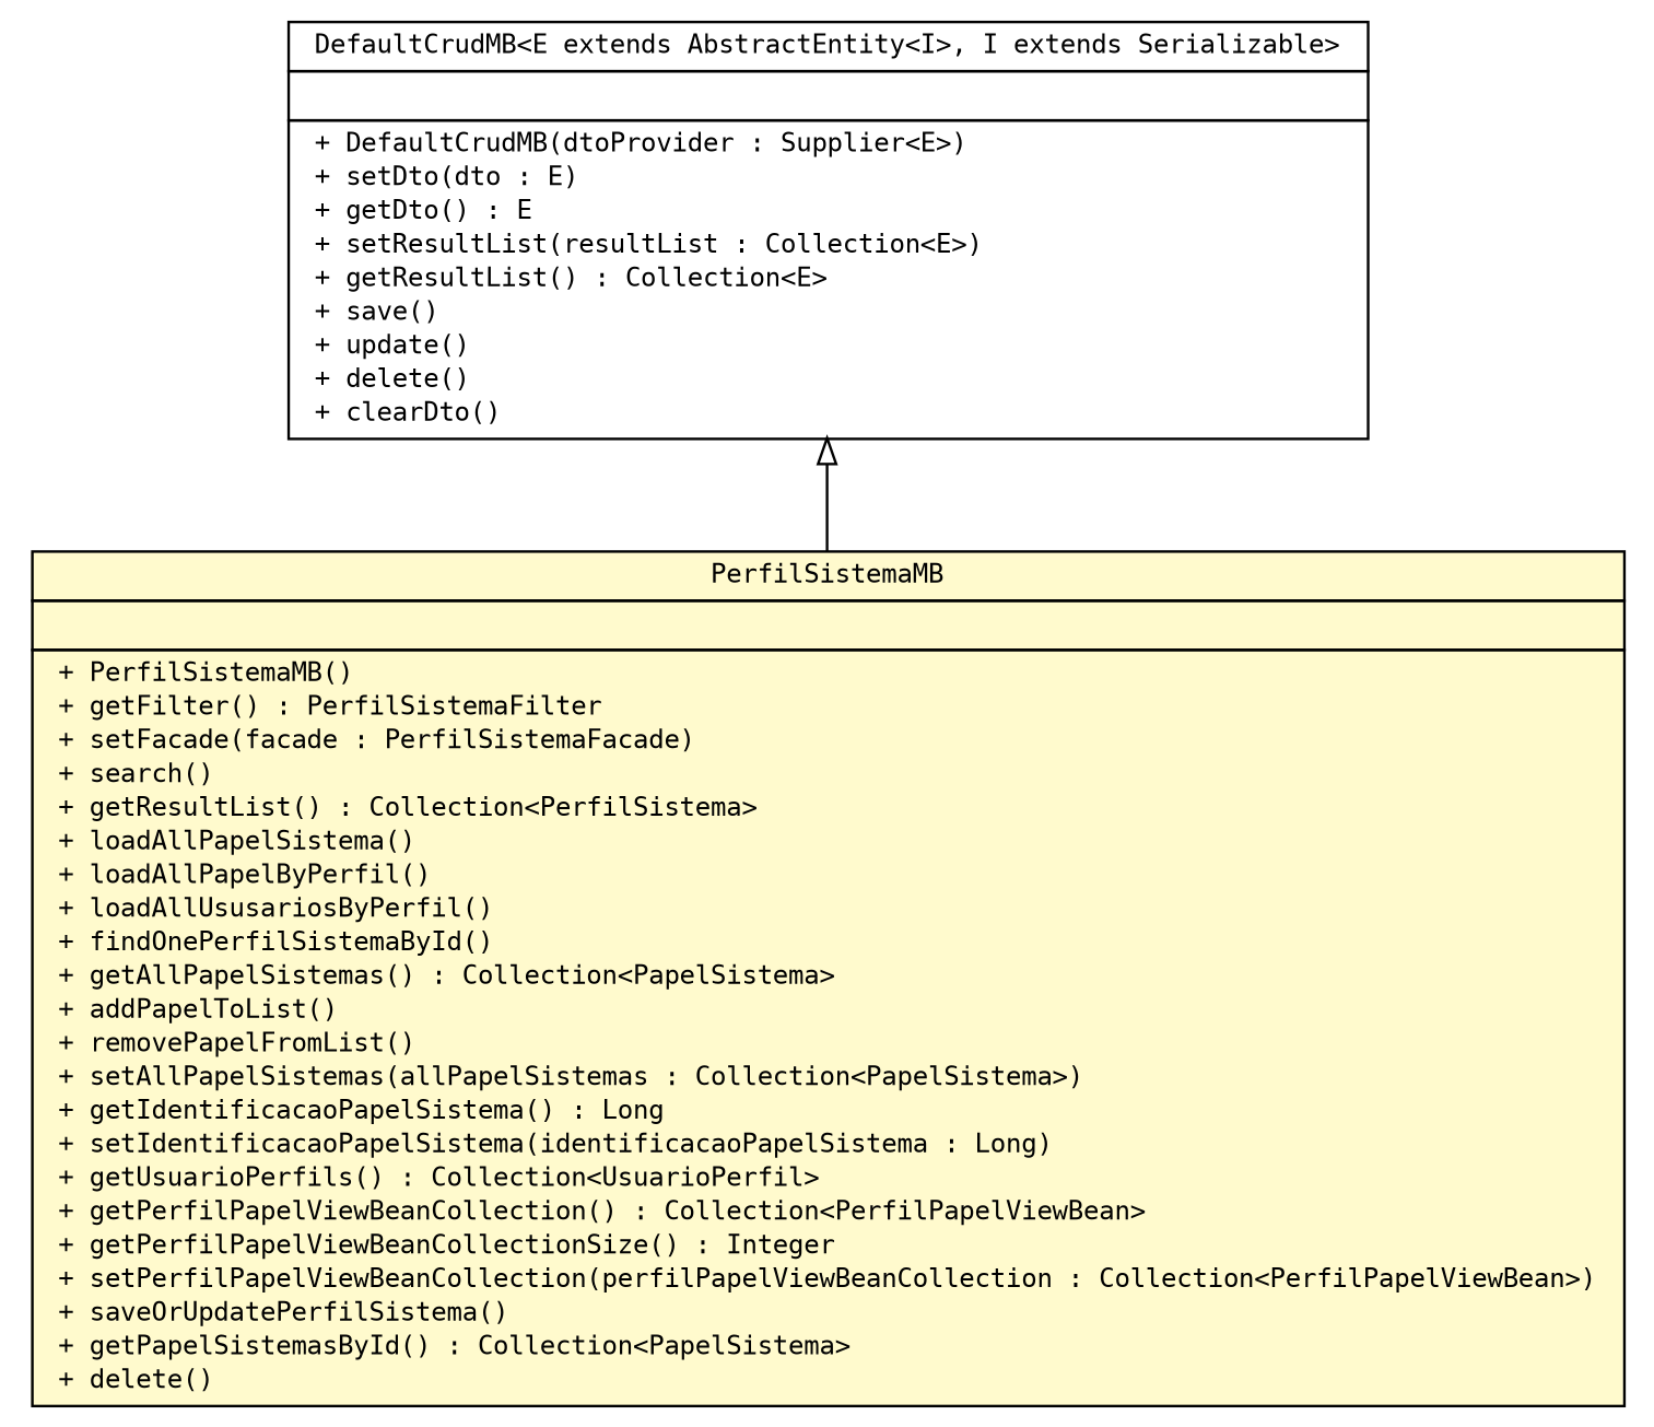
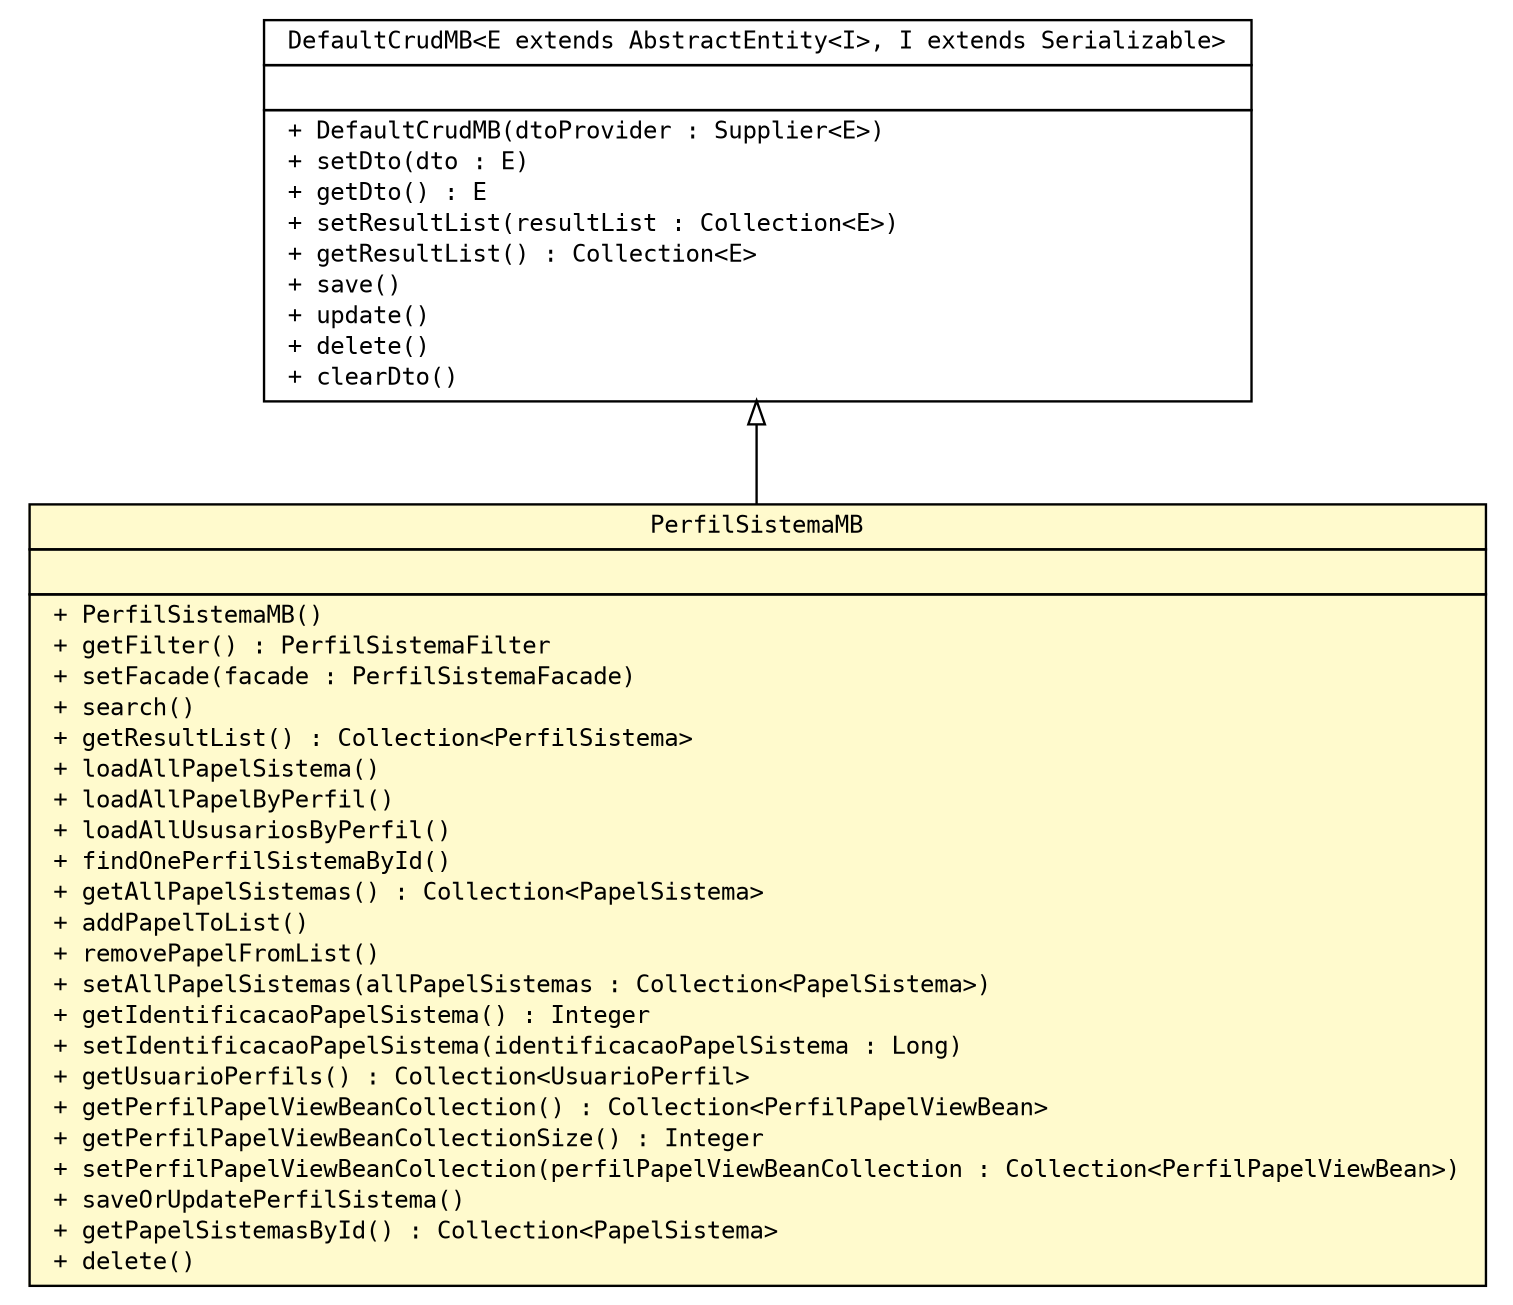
  digraph {
    nodesep=0.25
    ranksep=0.5
    fontname="DejaVu Sans Mono"
    node [fontcolor=black fontname="DejaVu Sans Mono" fontsize=10.0 shape=plaintext]
    n1 [label=<<table title="br.gov.to.sefaz.presentation.managedbean.impl.DefaultCrudMB" border="0" cellborder="1" cellspacing="0" cellpadding="2" port="p" href="../../presentation/managedbean/impl/DefaultCrudMB.html"> 		<tr><td><table border="0" cellspacing="0" cellpadding="1"> <tr><td align="center" balign="center"> DefaultCrudMB&lt;E extends AbstractEntity&lt;I&gt;, I extends Serializable&gt; </td></tr> 		</table></td></tr> 		<tr><td><table border="0" cellspacing="0" cellpadding="1"> <tr><td align="left" balign="left">  </td></tr> 		</table></td></tr> 		<tr><td><table border="0" cellspacing="0" cellpadding="1"> <tr><td align="left" balign="left"> + DefaultCrudMB(dtoProvider : Supplier&lt;E&gt;) </td></tr> <tr><td align="left" balign="left"> + setDto(dto : E) </td></tr> <tr><td align="left" balign="left"> + getDto() : E </td></tr> <tr><td align="left" balign="left"> + setResultList(resultList : Collection&lt;E&gt;) </td></tr> <tr><td align="left" balign="left"> + getResultList() : Collection&lt;E&gt; </td></tr> <tr><td align="left" balign="left"> + save() </td></tr> <tr><td align="left" balign="left"> + update() </td></tr> <tr><td align="left" balign="left"> + delete() </td></tr> <tr><td align="left" balign="left"> + clearDto() </td></tr> 		</table></td></tr> 		</table>>]
-   n2 [label=<<table title="br.gov.to.sefaz.seg.managedbean.PerfilSistemaMB" border="0" cellborder="1" cellspacing="0" cellpadding="2" port="p" bgcolor="lemonChiffon" href="./PerfilSistemaMB.html"> 		<tr><td><table border="0" cellspacing="0" cellpadding="1"> <tr><td align="center" balign="center"> PerfilSistemaMB </td></tr> 		</table></td></tr> 		<tr><td><table border="0" cellspacing="0" cellpadding="1"> <tr><td align="left" balign="left">  </td></tr> 		</table></td></tr> 		<tr><td><table border="0" cellspacing="0" cellpadding="1"> <tr><td align="left" balign="left"> + PerfilSistemaMB() </td></tr> <tr><td align="left" balign="left"> + getFilter() : PerfilSistemaFilter </td></tr> <tr><td align="left" balign="left"> + setFacade(facade : PerfilSistemaFacade) </td></tr> <tr><td align="left" balign="left"> + search() </td></tr> <tr><td align="left" balign="left"> + getResultList() : Collection&lt;PerfilSistema&gt; </td></tr> <tr><td align="left" balign="left"> + loadAllPapelSistema() </td></tr> <tr><td align="left" balign="left"> + loadAllPapelByPerfil() </td></tr> <tr><td align="left" balign="left"> + loadAllUsusariosByPerfil() </td></tr> <tr><td align="left" balign="left"> + findOnePerfilSistemaById() </td></tr> <tr><td align="left" balign="left"> + getAllPapelSistemas() : Collection&lt;PapelSistema&gt; </td></tr> <tr><td align="left" balign="left"> + addPapelToList() </td></tr> <tr><td align="left" balign="left"> + removePapelFromList() </td></tr> <tr><td align="left" balign="left"> + setAllPapelSistemas(allPapelSistemas : Collection&lt;PapelSistema&gt;) </td></tr> <tr><td align="left" balign="left"> + getIdentificacaoPapelSistema() : Long </td></tr> <tr><td align="left" balign="left"> + setIdentificacaoPapelSistema(identificacaoPapelSistema : Long) </td></tr> <tr><td align="left" balign="left"> + getUsuarioPerfils() : Collection&lt;UsuarioPerfil&gt; </td></tr> <tr><td align="left" balign="left"> + getPerfilPapelViewBeanCollection() : Collection&lt;PerfilPapelViewBean&gt; </td></tr> <tr><td align="left" balign="left"> + getPerfilPapelViewBeanCollectionSize() : Integer </td></tr> <tr><td align="left" balign="left"> + setPerfilPapelViewBeanCollection(perfilPapelViewBeanCollection : Collection&lt;PerfilPapelViewBean&gt;) </td></tr> <tr><td align="left" balign="left"> + saveOrUpdatePerfilSistema() </td></tr> <tr><td align="left" balign="left"> + getPapelSistemasById() : Collection&lt;PapelSistema&gt; </td></tr> <tr><td align="left" balign="left"> + delete() </td></tr> 		</table></td></tr> 		</table>>]
+   n2 [label=<<table title="br.gov.to.sefaz.seg.managedbean.PerfilSistemaMB" border="0" cellborder="1" cellspacing="0" cellpadding="2" port="p" bgcolor="lemonChiffon" href="./PerfilSistemaMB.html"> 		<tr><td><table border="0" cellspacing="0" cellpadding="1"> <tr><td align="center" balign="center"> PerfilSistemaMB </td></tr> 		</table></td></tr> 		<tr><td><table border="0" cellspacing="0" cellpadding="1"> <tr><td align="left" balign="left">  </td></tr> 		</table></td></tr> 		<tr><td><table border="0" cellspacing="0" cellpadding="1"> <tr><td align="left" balign="left"> + PerfilSistemaMB() </td></tr> <tr><td align="left" balign="left"> + getFilter() : PerfilSistemaFilter </td></tr> <tr><td align="left" balign="left"> + setFacade(facade : PerfilSistemaFacade) </td></tr> <tr><td align="left" balign="left"> + search() </td></tr> <tr><td align="left" balign="left"> + getResultList() : Collection&lt;PerfilSistema&gt; </td></tr> <tr><td align="left" balign="left"> + loadAllPapelSistema() </td></tr> <tr><td align="left" balign="left"> + loadAllPapelByPerfil() </td></tr> <tr><td align="left" balign="left"> + loadAllUsusariosByPerfil() </td></tr> <tr><td align="left" balign="left"> + findOnePerfilSistemaById() </td></tr> <tr><td align="left" balign="left"> + getAllPapelSistemas() : Collection&lt;PapelSistema&gt; </td></tr> <tr><td align="left" balign="left"> + addPapelToList() </td></tr> <tr><td align="left" balign="left"> + removePapelFromList() </td></tr> <tr><td align="left" balign="left"> + setAllPapelSistemas(allPapelSistemas : Collection&lt;PapelSistema&gt;) </td></tr> <tr><td align="left" balign="left"> + getIdentificacaoPapelSistema() : Integer </td></tr> <tr><td align="left" balign="left"> + setIdentificacaoPapelSistema(identificacaoPapelSistema : Long) </td></tr> <tr><td align="left" balign="left"> + getUsuarioPerfils() : Collection&lt;UsuarioPerfil&gt; </td></tr> <tr><td align="left" balign="left"> + getPerfilPapelViewBeanCollection() : Collection&lt;PerfilPapelViewBean&gt; </td></tr> <tr><td align="left" balign="left"> + getPerfilPapelViewBeanCollectionSize() : Integer </td></tr> <tr><td align="left" balign="left"> + setPerfilPapelViewBeanCollection(perfilPapelViewBeanCollection : Collection&lt;PerfilPapelViewBean&gt;) </td></tr> <tr><td align="left" balign="left"> + saveOrUpdatePerfilSistema() </td></tr> <tr><td align="left" balign="left"> + getPapelSistemasById() : Collection&lt;PapelSistema&gt; </td></tr> <tr><td align="left" balign="left"> + delete() </td></tr> 		</table></td></tr> 		</table>>]
    n1 -> n2 [arrowtail=empty dir=back fontname="DejaVu Sans Mono" fontsize=10 headport=p labelfontname=arial labelfontsize=10 tailport=p]
  }
